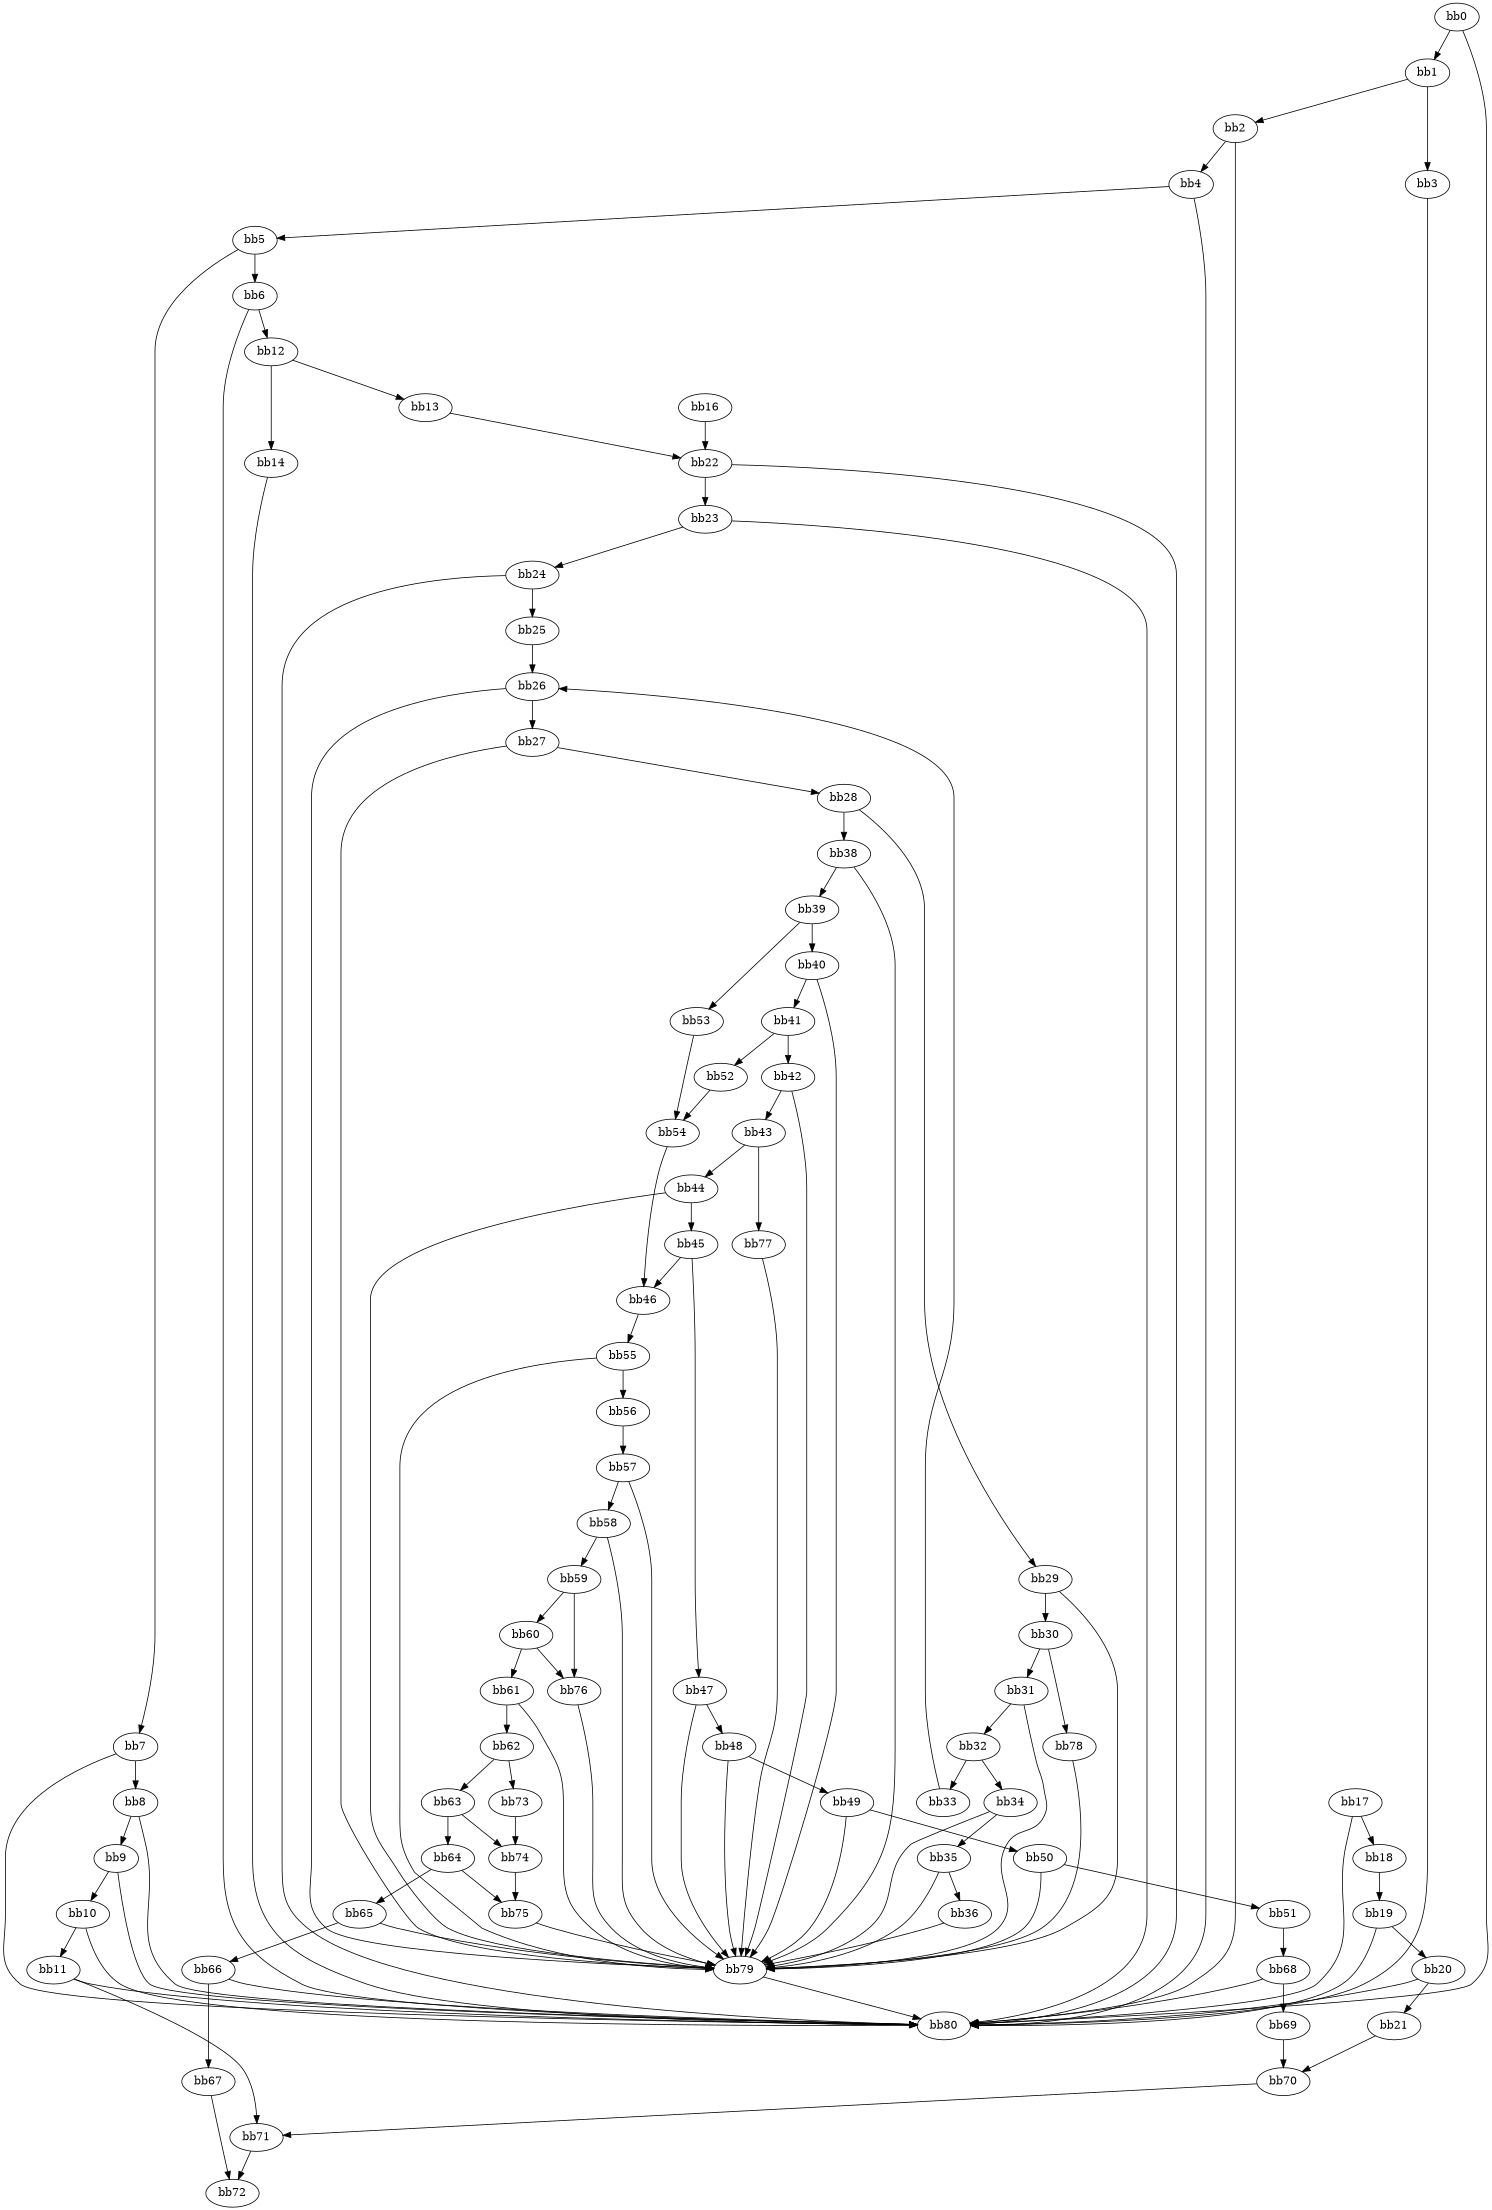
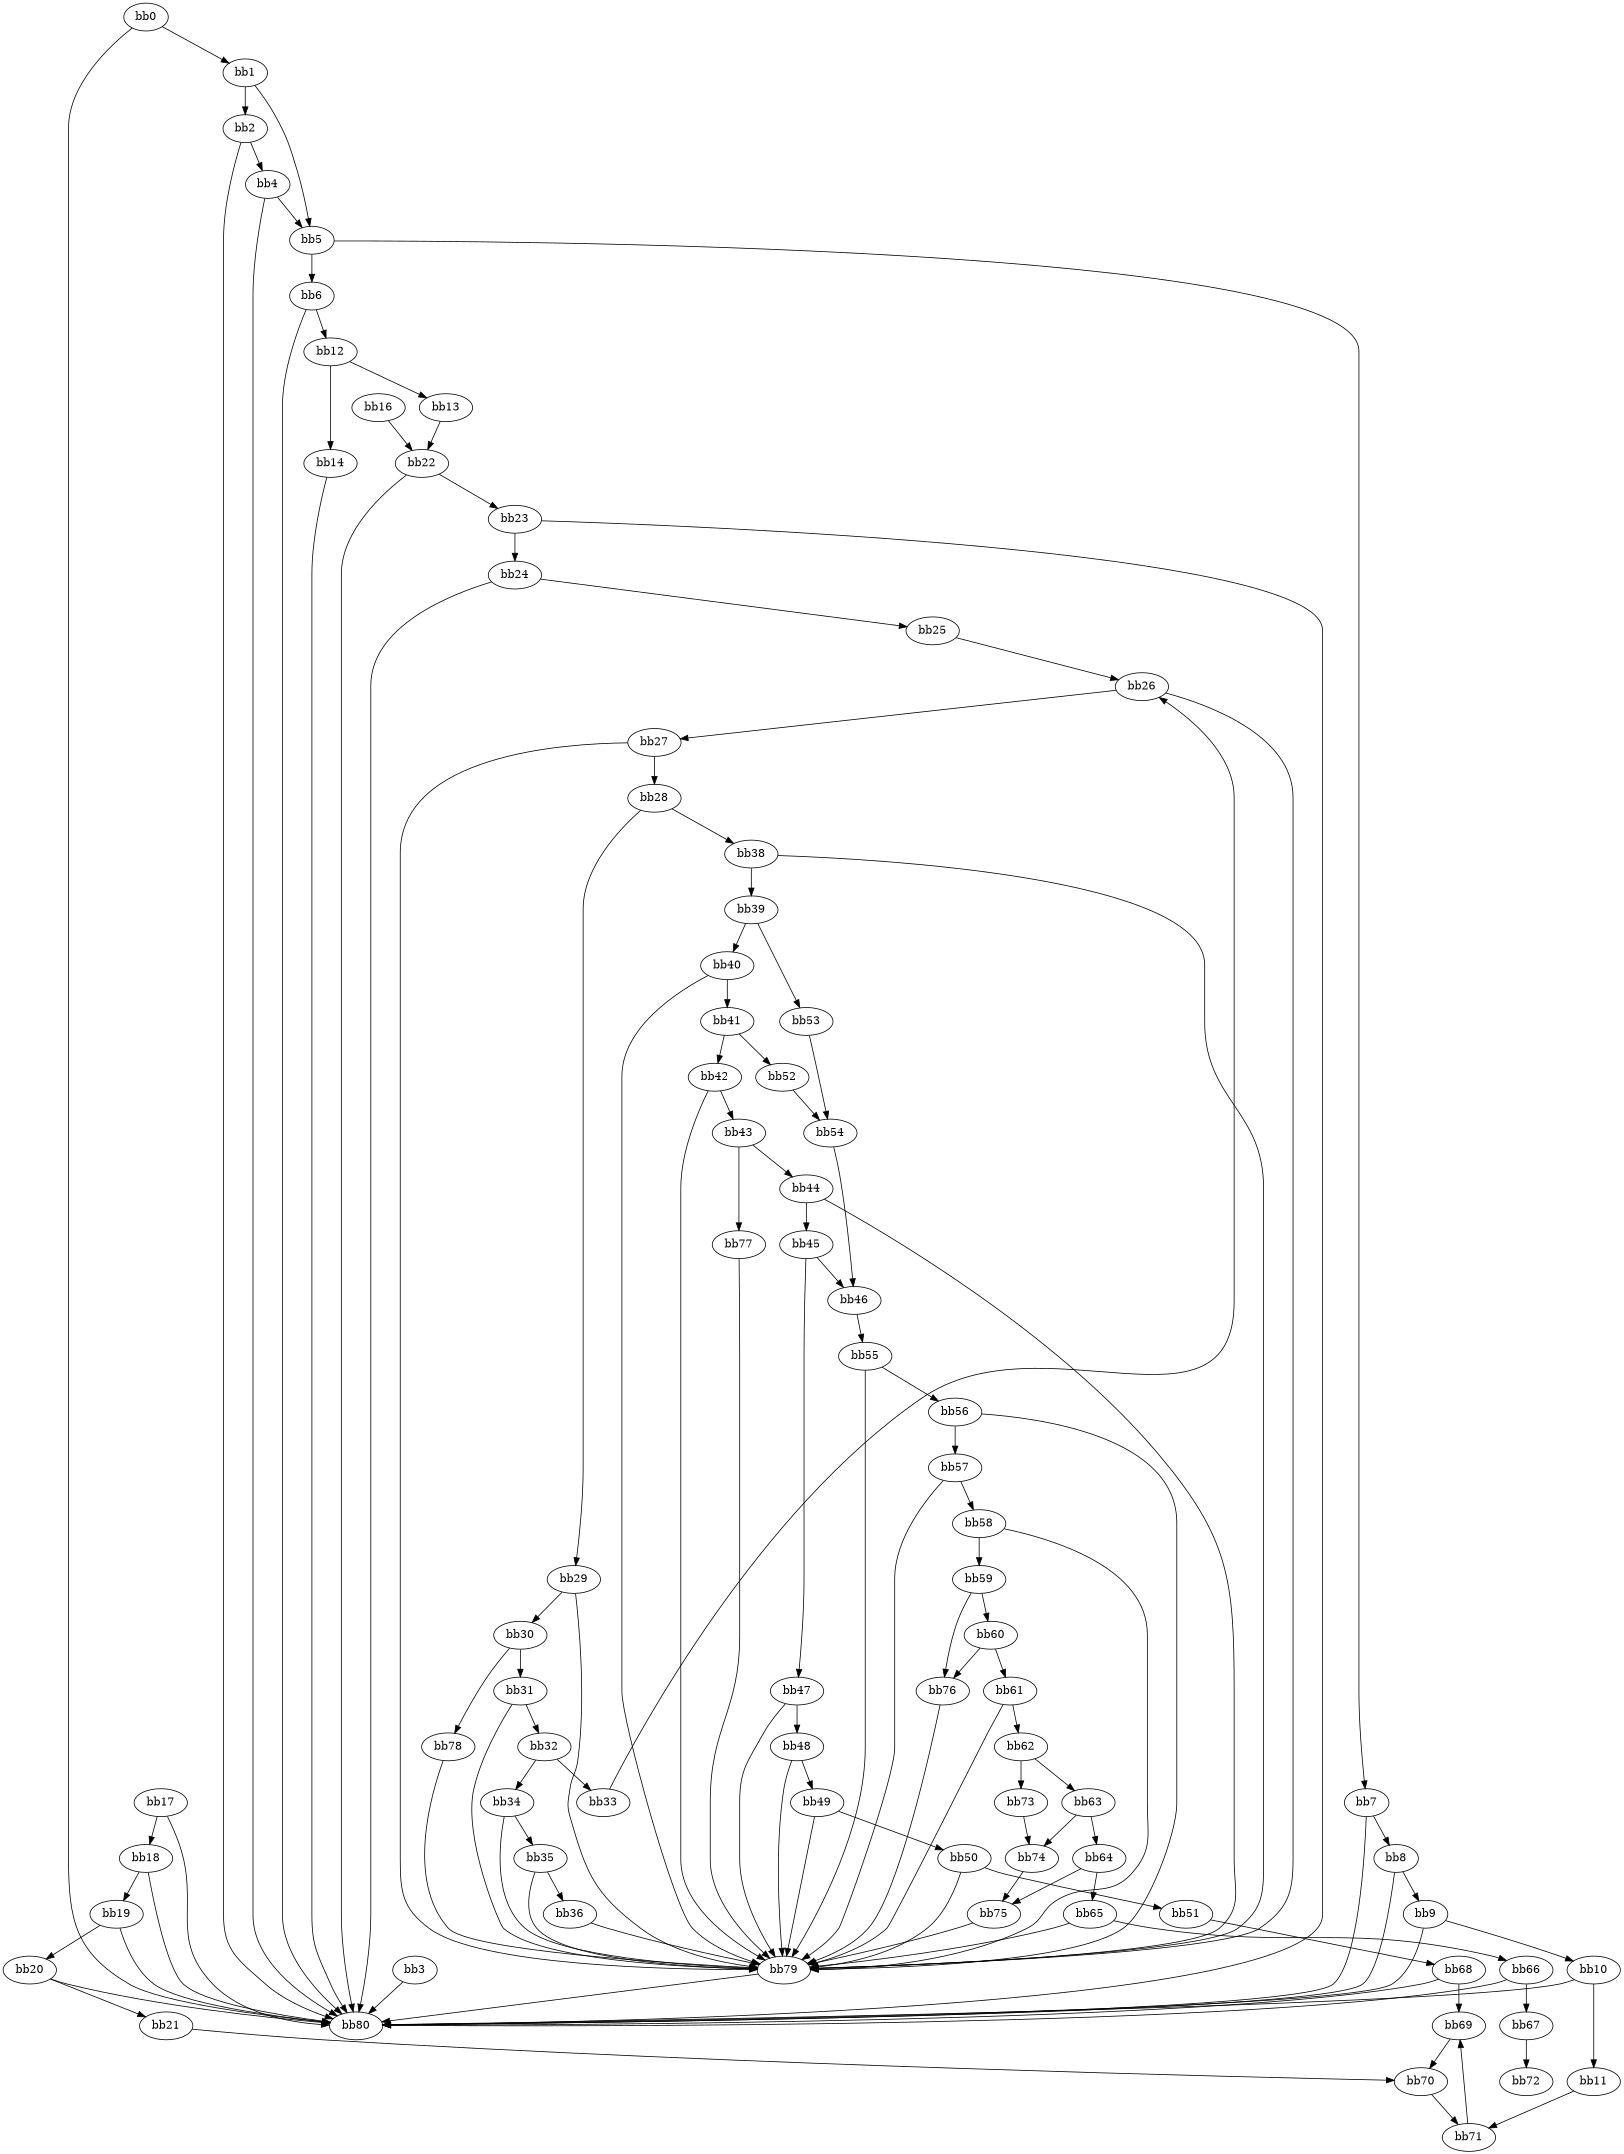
  digraph {
    n1 [label="bb0\l"]
    n2 [label="bb1\l"]
    n3 [label="bb80\l"]
    n4 [label="bb2\l"]
    n5 [label="bb3\l"]
    n6 [label="bb4\l"]
    n7 [label="bb5\l"]
    n8 [label="bb6\l"]
    n9 [label="bb7\l"]
    n10 [label="bb12\l"]
    n11 [label="bb8\l"]
    n12 [label="bb13\l"]
    n13 [label="bb14\l"]
    n14 [label="bb9\l"]
    n15 [label="bb10\l"]
    n16 [label="bb11\l"]
    n17 [label="bb71\l"]
    n18 [label="bb72\l"]
    n19 [label="bb22\l"]
    n20 [label="bb23\l"]
    n21 [label="bb16\l"]
    n22 [label="bb17\l"]
    n23 [label="bb18\l"]
    n24 [label="bb19\l"]
    n25 [label="bb20\l"]
    n26 [label="bb21\l"]
    n27 [label="bb70\l"]
    n28 [label="bb24\l"]
    n29 [label="bb25\l"]
    n30 [label="bb26\l"]
    n31 [label="bb27\l"]
    n32 [label="bb79\l"]
    n33 [label="bb28\l"]
    n34 [label="bb29\l"]
    n35 [label="bb38\l"]
    n36 [label="bb30\l"]
    n37 [label="bb39\l"]
    n38 [label="bb31\l"]
    n39 [label="bb78\l"]
    n40 [label="bb32\l"]
    n41 [label="bb33\l"]
    n42 [label="bb34\l"]
    n43 [label="bb35\l"]
    n44 [label="bb36\l"]
    n45 [label="bb68\l"]
    n46 [label="bb69\l"]
    n47 [label="bb40\l"]
    n48 [label="bb53\l"]
    n49 [label="bb41\l"]
    n50 [label="bb54\l"]
    n51 [label="bb42\l"]
    n52 [label="bb52\l"]
    n53 [label="bb43\l"]
    n54 [label="bb44\l"]
    n55 [label="bb77\l"]
    n56 [label="bb45\l"]
    n57 [label="bb46\l"]
    n58 [label="bb47\l"]
    n59 [label="bb55\l"]
    n60 [label="bb48\l"]
    n61 [label="bb56\l"]
    n62 [label="bb49\l"]
    n63 [label="bb50\l"]
    n64 [label="bb51\l"]
    n65 [label="bb57\l"]
    n66 [label="bb58\l"]
    n67 [label="bb59\l"]
    n68 [label="bb60\l"]
    n69 [label="bb76\l"]
    n70 [label="bb61\l"]
    n71 [label="bb62\l"]
    n72 [label="bb63\l"]
    n73 [label="bb73\l"]
    n74 [label="bb64\l"]
    n75 [label="bb74\l"]
    n76 [label="bb65\l"]
    n77 [label="bb75\l"]
    n78 [label="bb66\l"]
    n79 [label="bb67\l"]
    n1 -> n2
    n1 -> n3
    n2 -> n4
-   n2 -> n5
+   n2 -> n7
    n4 -> n3
    n4 -> n6
    n5 -> n3
    n6 -> n3
    n6 -> n7
    n7 -> n8
    n7 -> n9
    n8 -> n3
    n8 -> n10
    n9 -> n3
    n9 -> n11
    n10 -> n12
    n10 -> n13
    n11 -> n3
    n11 -> n14
    n12 -> n19
    n13 -> n3
    n14 -> n3
    n14 -> n15
    n15 -> n3
    n15 -> n16
    n16 -> n17
-   n17 -> n18
+   n17 -> n46
    n19 -> n3
    n19 -> n20
    n20 -> n3
    n20 -> n28
    n21 -> n19
    n22 -> n3
    n22 -> n23
-   n16 -> n3
+   n23 -> n3
    n23 -> n24
    n24 -> n3
    n24 -> n25
    n25 -> n3
    n25 -> n26
    n26 -> n27
    n27 -> n17
    n28 -> n3
    n28 -> n29
    n29 -> n30
    n30 -> n31
    n30 -> n32
    n31 -> n32
    n31 -> n33
    n32 -> n3
    n33 -> n34
    n33 -> n35
    n34 -> n32
    n34 -> n36
    n35 -> n32
    n35 -> n37
    n36 -> n38
    n36 -> n39
    n37 -> n47
    n37 -> n48
    n38 -> n32
    n38 -> n40
    n39 -> n32
    n40 -> n41
    n40 -> n42
    n41 -> n30
    n42 -> n32
    n42 -> n43
    n43 -> n32
    n43 -> n44
    n44 -> n32
    n45 -> n3
    n45 -> n46
    n46 -> n27
    n47 -> n32
    n47 -> n49
    n48 -> n50
    n49 -> n51
    n49 -> n52
    n50 -> n57
    n51 -> n32
    n51 -> n53
    n52 -> n50
    n53 -> n54
    n53 -> n55
    n54 -> n32
    n54 -> n56
    n55 -> n32
    n56 -> n57
    n56 -> n58
    n57 -> n59
    n58 -> n32
    n58 -> n60
    n59 -> n32
    n59 -> n61
    n60 -> n32
    n60 -> n62
+   n61 -> n32
    n61 -> n65
    n62 -> n32
    n62 -> n63
    n63 -> n32
    n63 -> n64
    n64 -> n45
    n65 -> n32
    n65 -> n66
    n66 -> n32
    n66 -> n67
    n67 -> n68
    n67 -> n69
    n68 -> n69
    n68 -> n70
    n69 -> n32
    n70 -> n32
    n70 -> n71
    n71 -> n72
    n71 -> n73
    n72 -> n74
    n72 -> n75
    n73 -> n75
    n74 -> n76
    n74 -> n77
    n75 -> n77
    n76 -> n32
    n76 -> n78
    n77 -> n32
    n78 -> n3
    n78 -> n79
    n79 -> n18
  }
